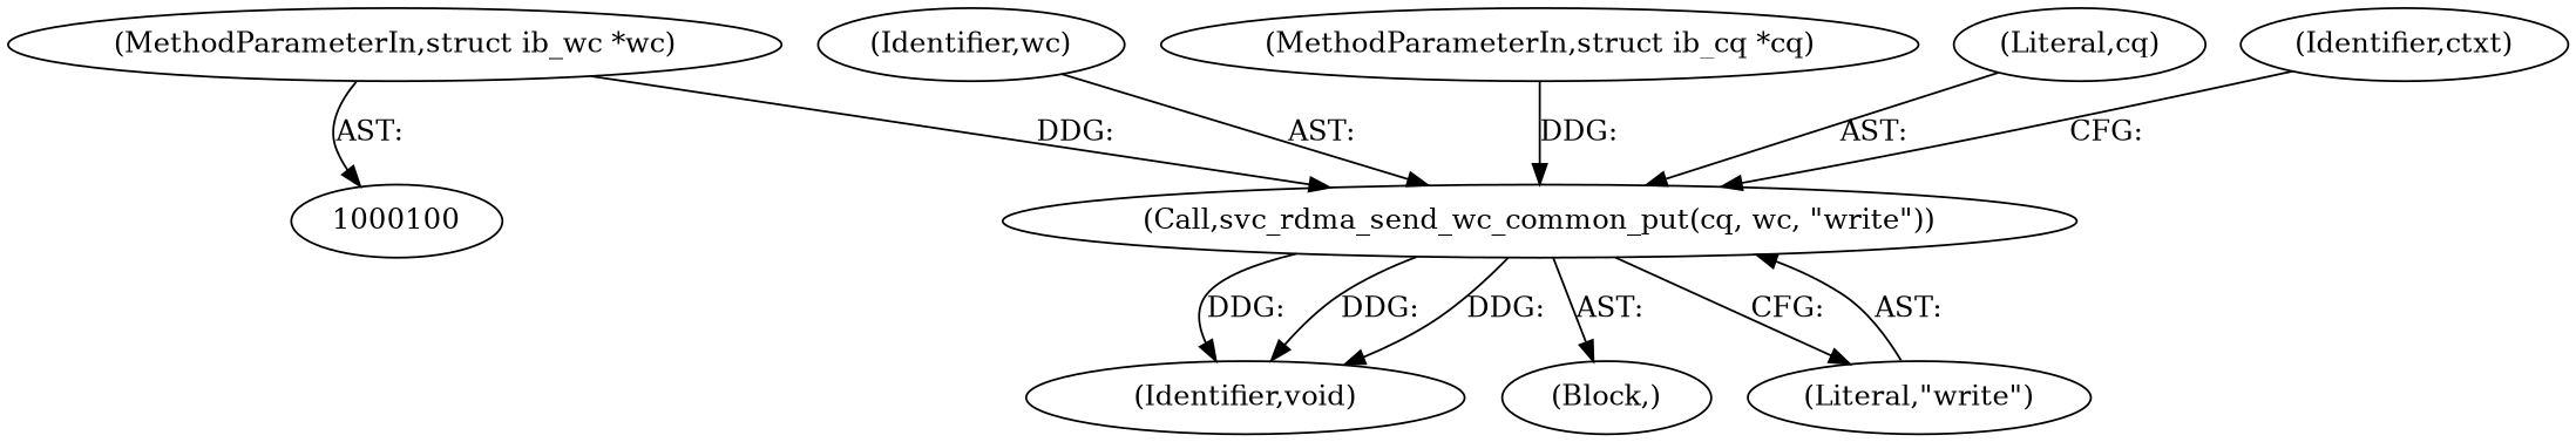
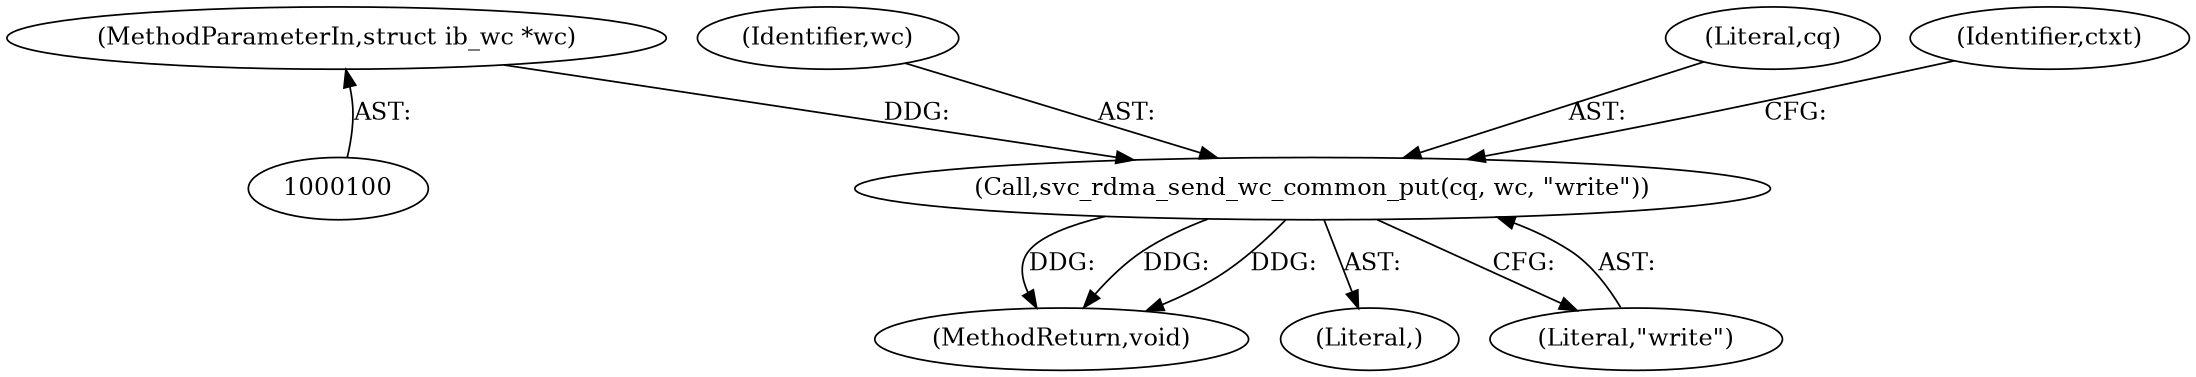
  digraph {
    n1 [label="(MethodParameterIn,struct ib_wc *wc)"]
    n2 [label="(Call,svc_rdma_send_wc_common_put(cq, wc, \"write\"))"]
    1000100
-   n4 [label="(Identifier,void)"]
-   n5 [label="(Block,)"]
+   n4 [label="(MethodReturn,void)"]
+   n5 [label="(Literal,)"]
    n6 [label="(Literal,\"write\")"]
    n7 [label="(Identifier,wc)"]
-   n8 [label="(MethodParameterIn,struct ib_cq *cq)"]
    n9 [label="(Literal,cq)"]
    n10 [label="(Identifier,ctxt)"]
    n1 -> n2 [label="DDG: "]
-   n1 -> 1000100 [label="AST: "]
+   1000100 -> n1 [label="AST: "]
    n2 -> n4 [label="DDG: "]
    n2 -> n4 [label="DDG: "]
    n2 -> n4 [label="DDG: "]
    n2 -> n5 [label="AST: "]
    n2 -> n6 [label="CFG: "]
    n6 -> n2 [label="AST: "]
    n7 -> n2 [label="AST: "]
-   n8 -> n2 [label="DDG: "]
    n9 -> n2 [label="AST: "]
    n10 -> n2 [label="CFG: "]
  }
